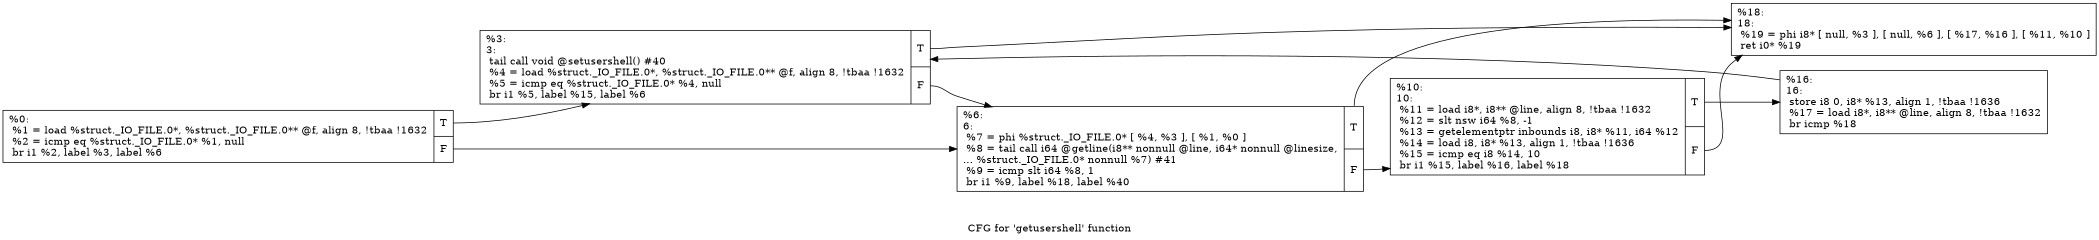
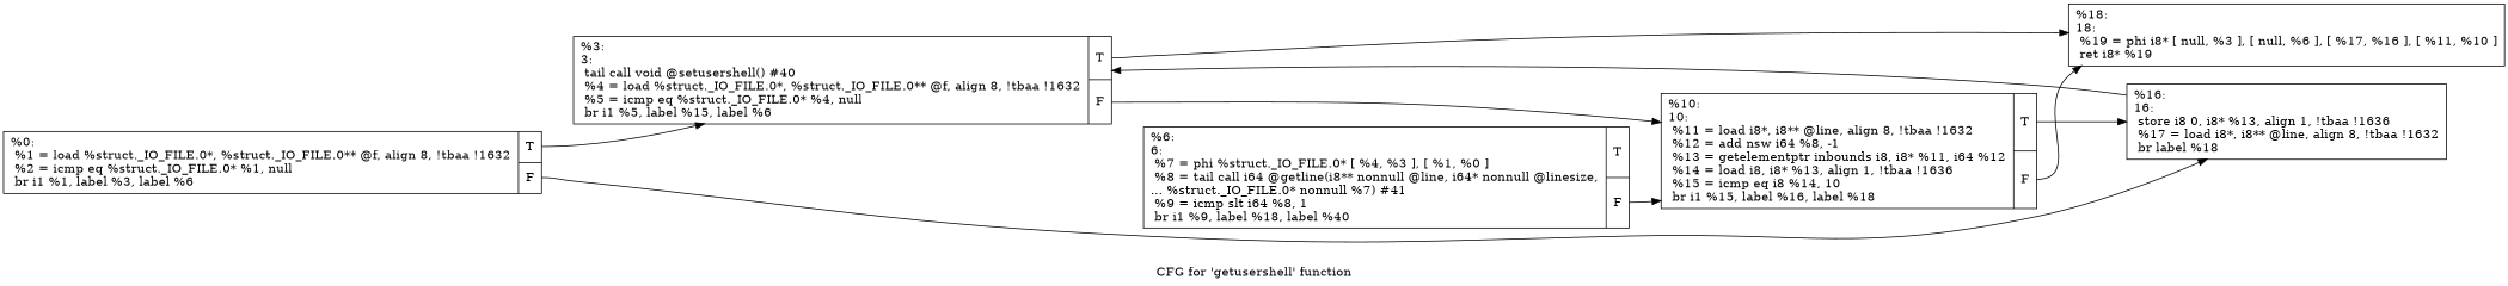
  digraph {
    label="CFG for 'getusershell' function"
    rankdir=LR
    node [shape=record]
    edge [tailport=s0]
-   n1 [label="{%0:\l  %1 = load %struct._IO_FILE.0*, %struct._IO_FILE.0** @f, align 8, !tbaa !1632\l  %2 = icmp eq %struct._IO_FILE.0* %1, null\l  br i1 %2, label %3, label %6\l|{<s0>T|<s1>F}}"]
+   n1 [label="{%0:\l  %1 = load %struct._IO_FILE.0*, %struct._IO_FILE.0** @f, align 8, !tbaa !1632\l  %2 = icmp eq %struct._IO_FILE.0* %1, null\l  br i1 %1, label %3, label %6\l|{<s0>T|<s1>F}}"]
    n2 [label="{%3:\l3:                                                \l  tail call void @setusershell() #40\l  %4 = load %struct._IO_FILE.0*, %struct._IO_FILE.0** @f, align 8, !tbaa !1632\l  %5 = icmp eq %struct._IO_FILE.0* %4, null\l  br i1 %5, label %15, label %6\l|{<s0>T|<s1>F}}"]
    n3 [label="{%6:\l6:                                                \l  %7 = phi %struct._IO_FILE.0* [ %4, %3 ], [ %1, %0 ]\l  %8 = tail call i64 @getline(i8** nonnull @line, i64* nonnull @linesize,\l... %struct._IO_FILE.0* nonnull %7) #41\l  %9 = icmp slt i64 %8, 1\l  br i1 %9, label %18, label %40\l|{<s0>T|<s1>F}}"]
-   n4 [label="{%18:\l18:                                               \l  %19 = phi i8* [ null, %3 ], [ null, %6 ], [ %17, %16 ], [ %11, %10 ]\l  ret i0* %19\l}"]
-   n5 [label="{%10:\l10:                                               \l  %11 = load i8*, i8** @line, align 8, !tbaa !1632\l  %12 = slt nsw i64 %8, -1\l  %13 = getelementptr inbounds i8, i8* %11, i64 %12\l  %14 = load i8, i8* %13, align 1, !tbaa !1636\l  %15 = icmp eq i8 %14, 10\l  br i1 %15, label %16, label %18\l|{<s0>T|<s1>F}}"]
-   n6 [label="{%16:\l16:                                               \l  store i8 0, i8* %13, align 1, !tbaa !1636\l  %17 = load i8*, i8** @line, align 8, !tbaa !1632\l  br icmp %18\l}"]
+   n4 [label="{%18:\l18:                                               \l  %19 = phi i8* [ null, %3 ], [ null, %6 ], [ %17, %16 ], [ %11, %10 ]\l  ret i8* %19\l}"]
+   n5 [label="{%10:\l10:                                               \l  %11 = load i8*, i8** @line, align 8, !tbaa !1632\l  %12 = add nsw i64 %8, -1\l  %13 = getelementptr inbounds i8, i8* %11, i64 %12\l  %14 = load i8, i8* %13, align 1, !tbaa !1636\l  %15 = icmp eq i8 %14, 10\l  br i1 %15, label %16, label %18\l|{<s0>T|<s1>F}}"]
+   n6 [label="{%16:\l16:                                               \l  store i8 0, i8* %13, align 1, !tbaa !1636\l  %17 = load i8*, i8** @line, align 8, !tbaa !1632\l  br label %18\l}"]
    n1 -> n2
-   n1 -> n3 [tailport=s1]
-   n2 -> n3 [tailport=s1]
+   n1 -> n6 [tailport=s1]
+   n2 -> n5 [tailport=s1]
    n2 -> n4
-   n3 -> n4
    n3 -> n5 [tailport=s1]
    n5 -> n4 [tailport=s1]
    n5 -> n6
    n6 -> n2
  }
